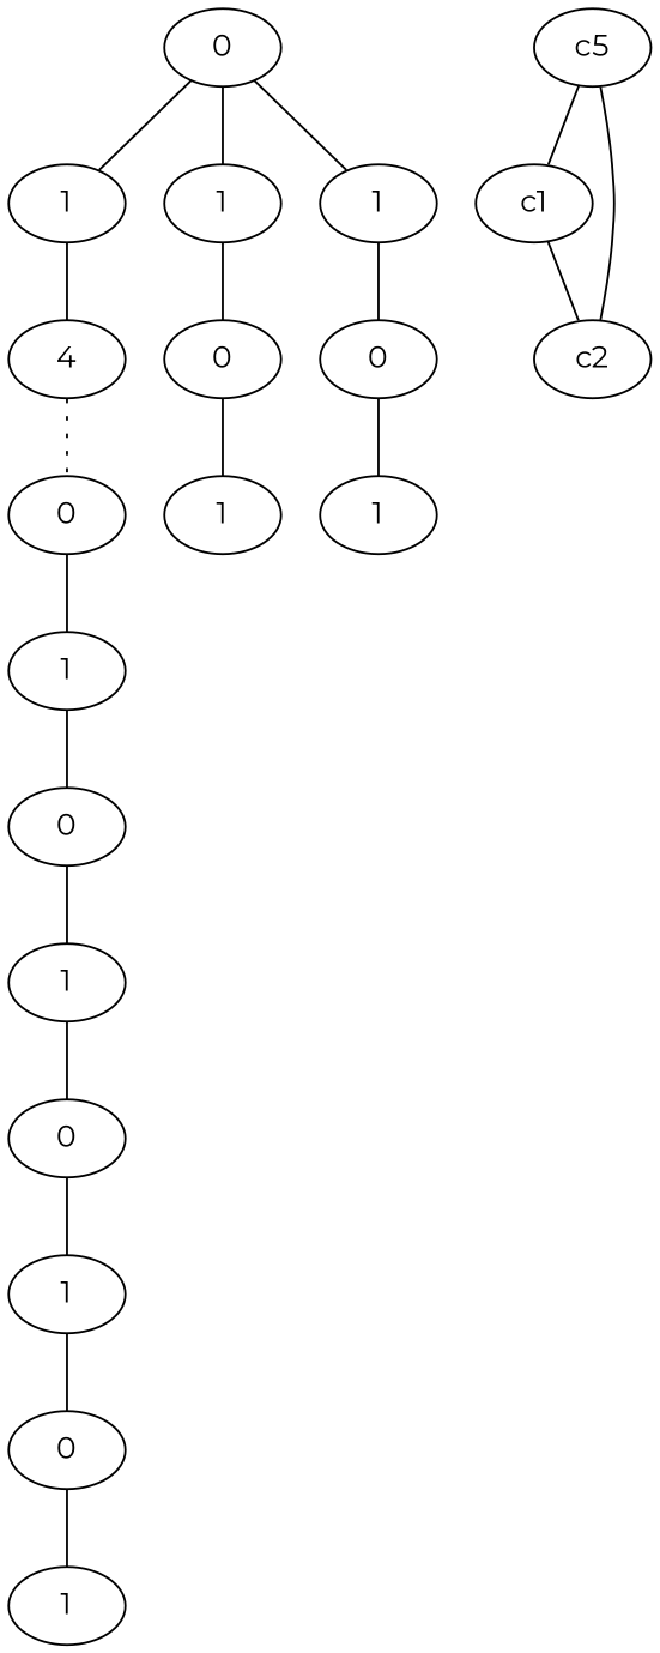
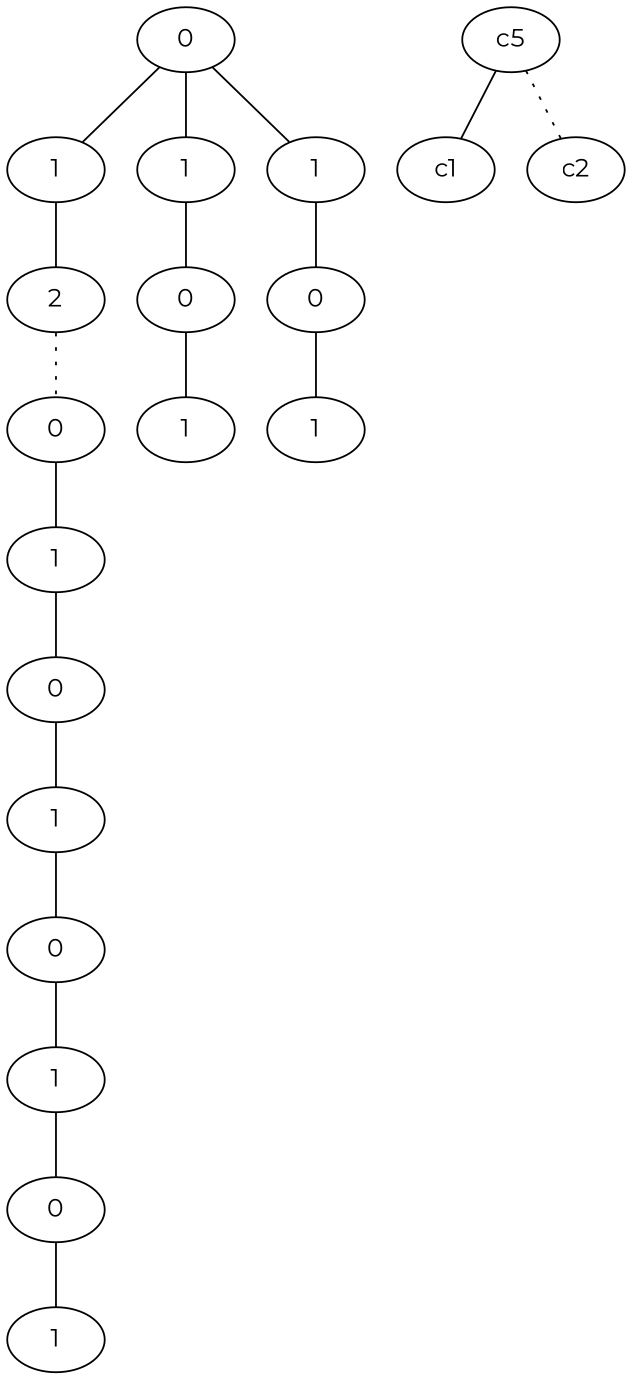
  graph {
    fontname=Montserrat
    node [fontname=Montserrat]
    edge [fontname=Montserrat]
    n1 [label=0]
    n2 [label=1]
    n3 [label=1]
    n4 [label=1]
-   n5 [label=4]
+   n5 [label=2]
    n6 [label=0]
    n7 [label=0]
    n8 [label=0]
    n9 [label=1]
    n10 [label=0]
    n11 [label=1]
    n12 [label=0]
    n13 [label=1]
    n14 [label=0]
    n15 [label=1]
    n16 [label=1]
    n17 [label=1]
    n18 [label=c5]
    c1
    c2
    n1 -- n2
    n1 -- n3
    n1 -- n4
    n2 -- n5
    n3 -- n6
    n4 -- n7
    n5 -- n8 [style=dotted]
    n6 -- n16
    n7 -- n17
    n8 -- n9
    n9 -- n10
    n10 -- n11
    n11 -- n12
    n12 -- n13
    n13 -- n14
    n14 -- n15
    n18 -- c1
-   n18 -- c2 [style=solid]
-   c1 -- c2
+   n18 -- c2 [style=dotted]
  }
